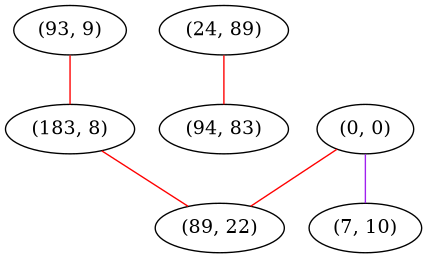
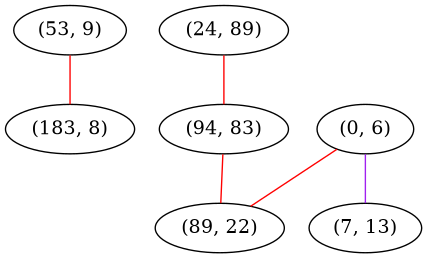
  graph {
    edge [color=red weight=1]
    "(94, 83)"
    "(89, 22)"
-   "(0, 0)"
-   "(7, 13)" [label="(7, 10)"]
-   "(93, 9)"
+   "(0, 0)" [label="(0, 6)"]
+   "(7, 13)"
+   "(93, 9)" [label="(53, 9)"]
    "(183, 8)"
    "(24, 89)"
-   "(183, 8)" -- "(89, 22)"
+   "(94, 83)" -- "(89, 22)"
    "(0, 0)" -- "(89, 22)"
    "(0, 0)" -- "(7, 13)" [color=purple weight=4]
    "(93, 9)" -- "(183, 8)"
    "(24, 89)" -- "(94, 83)"
  }
